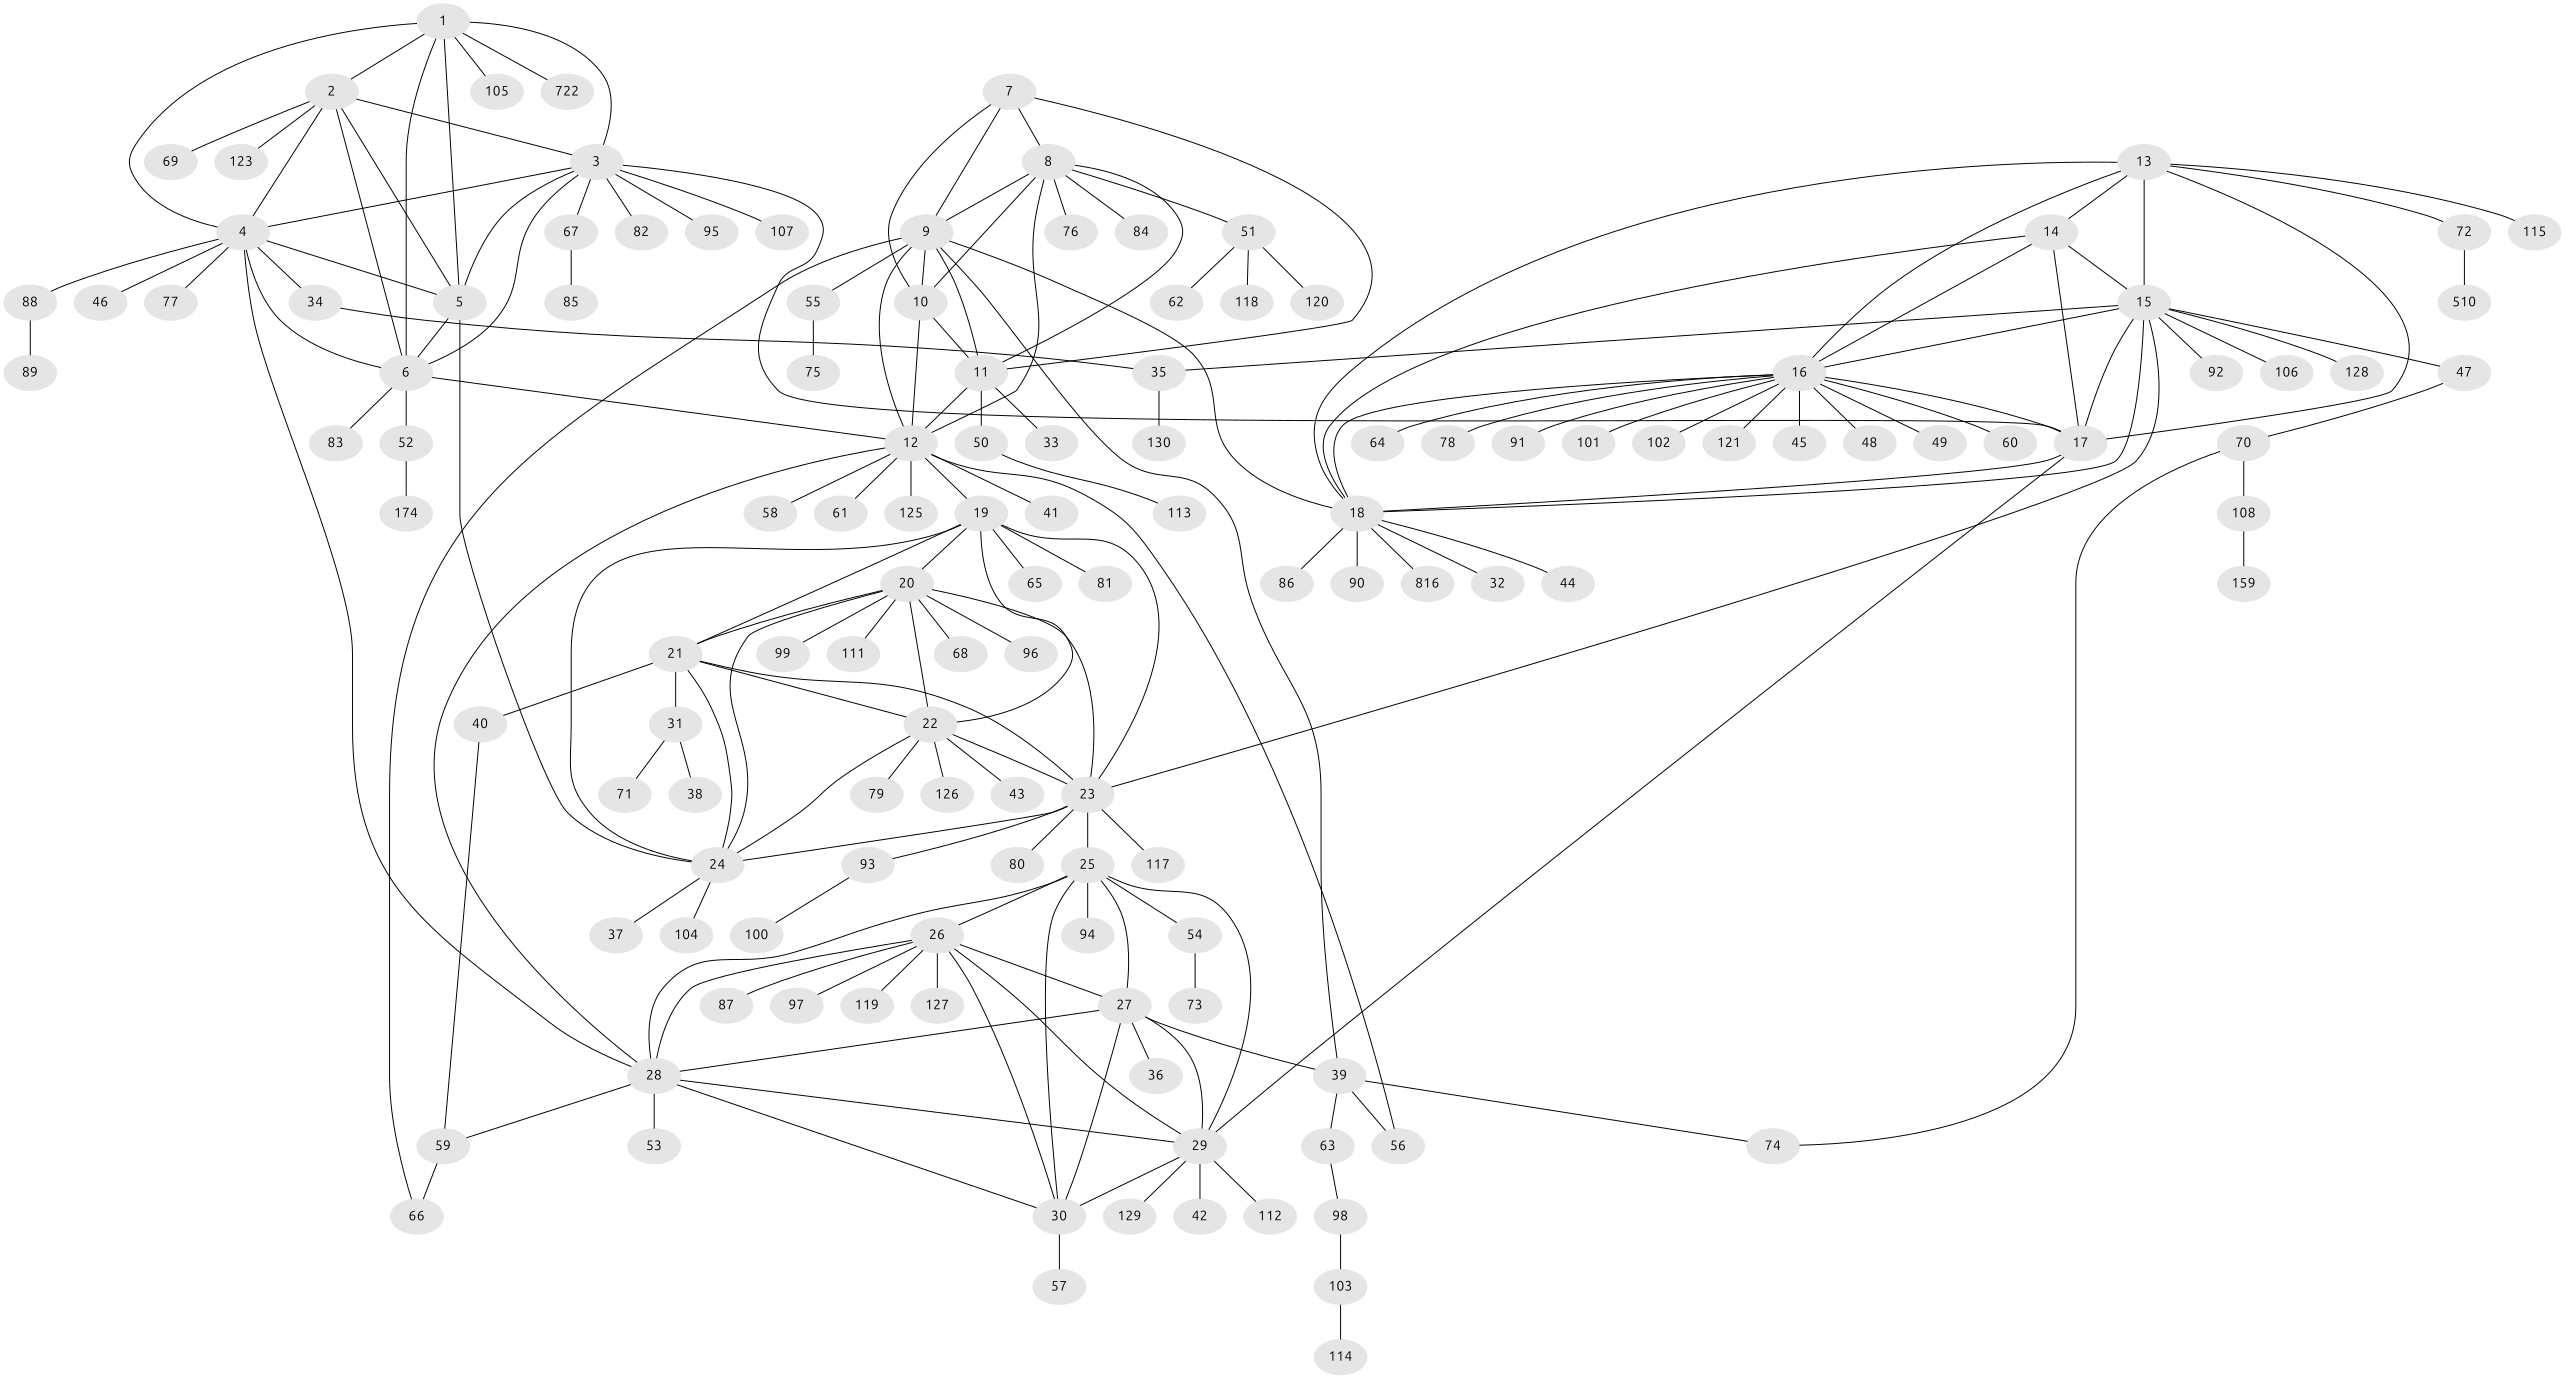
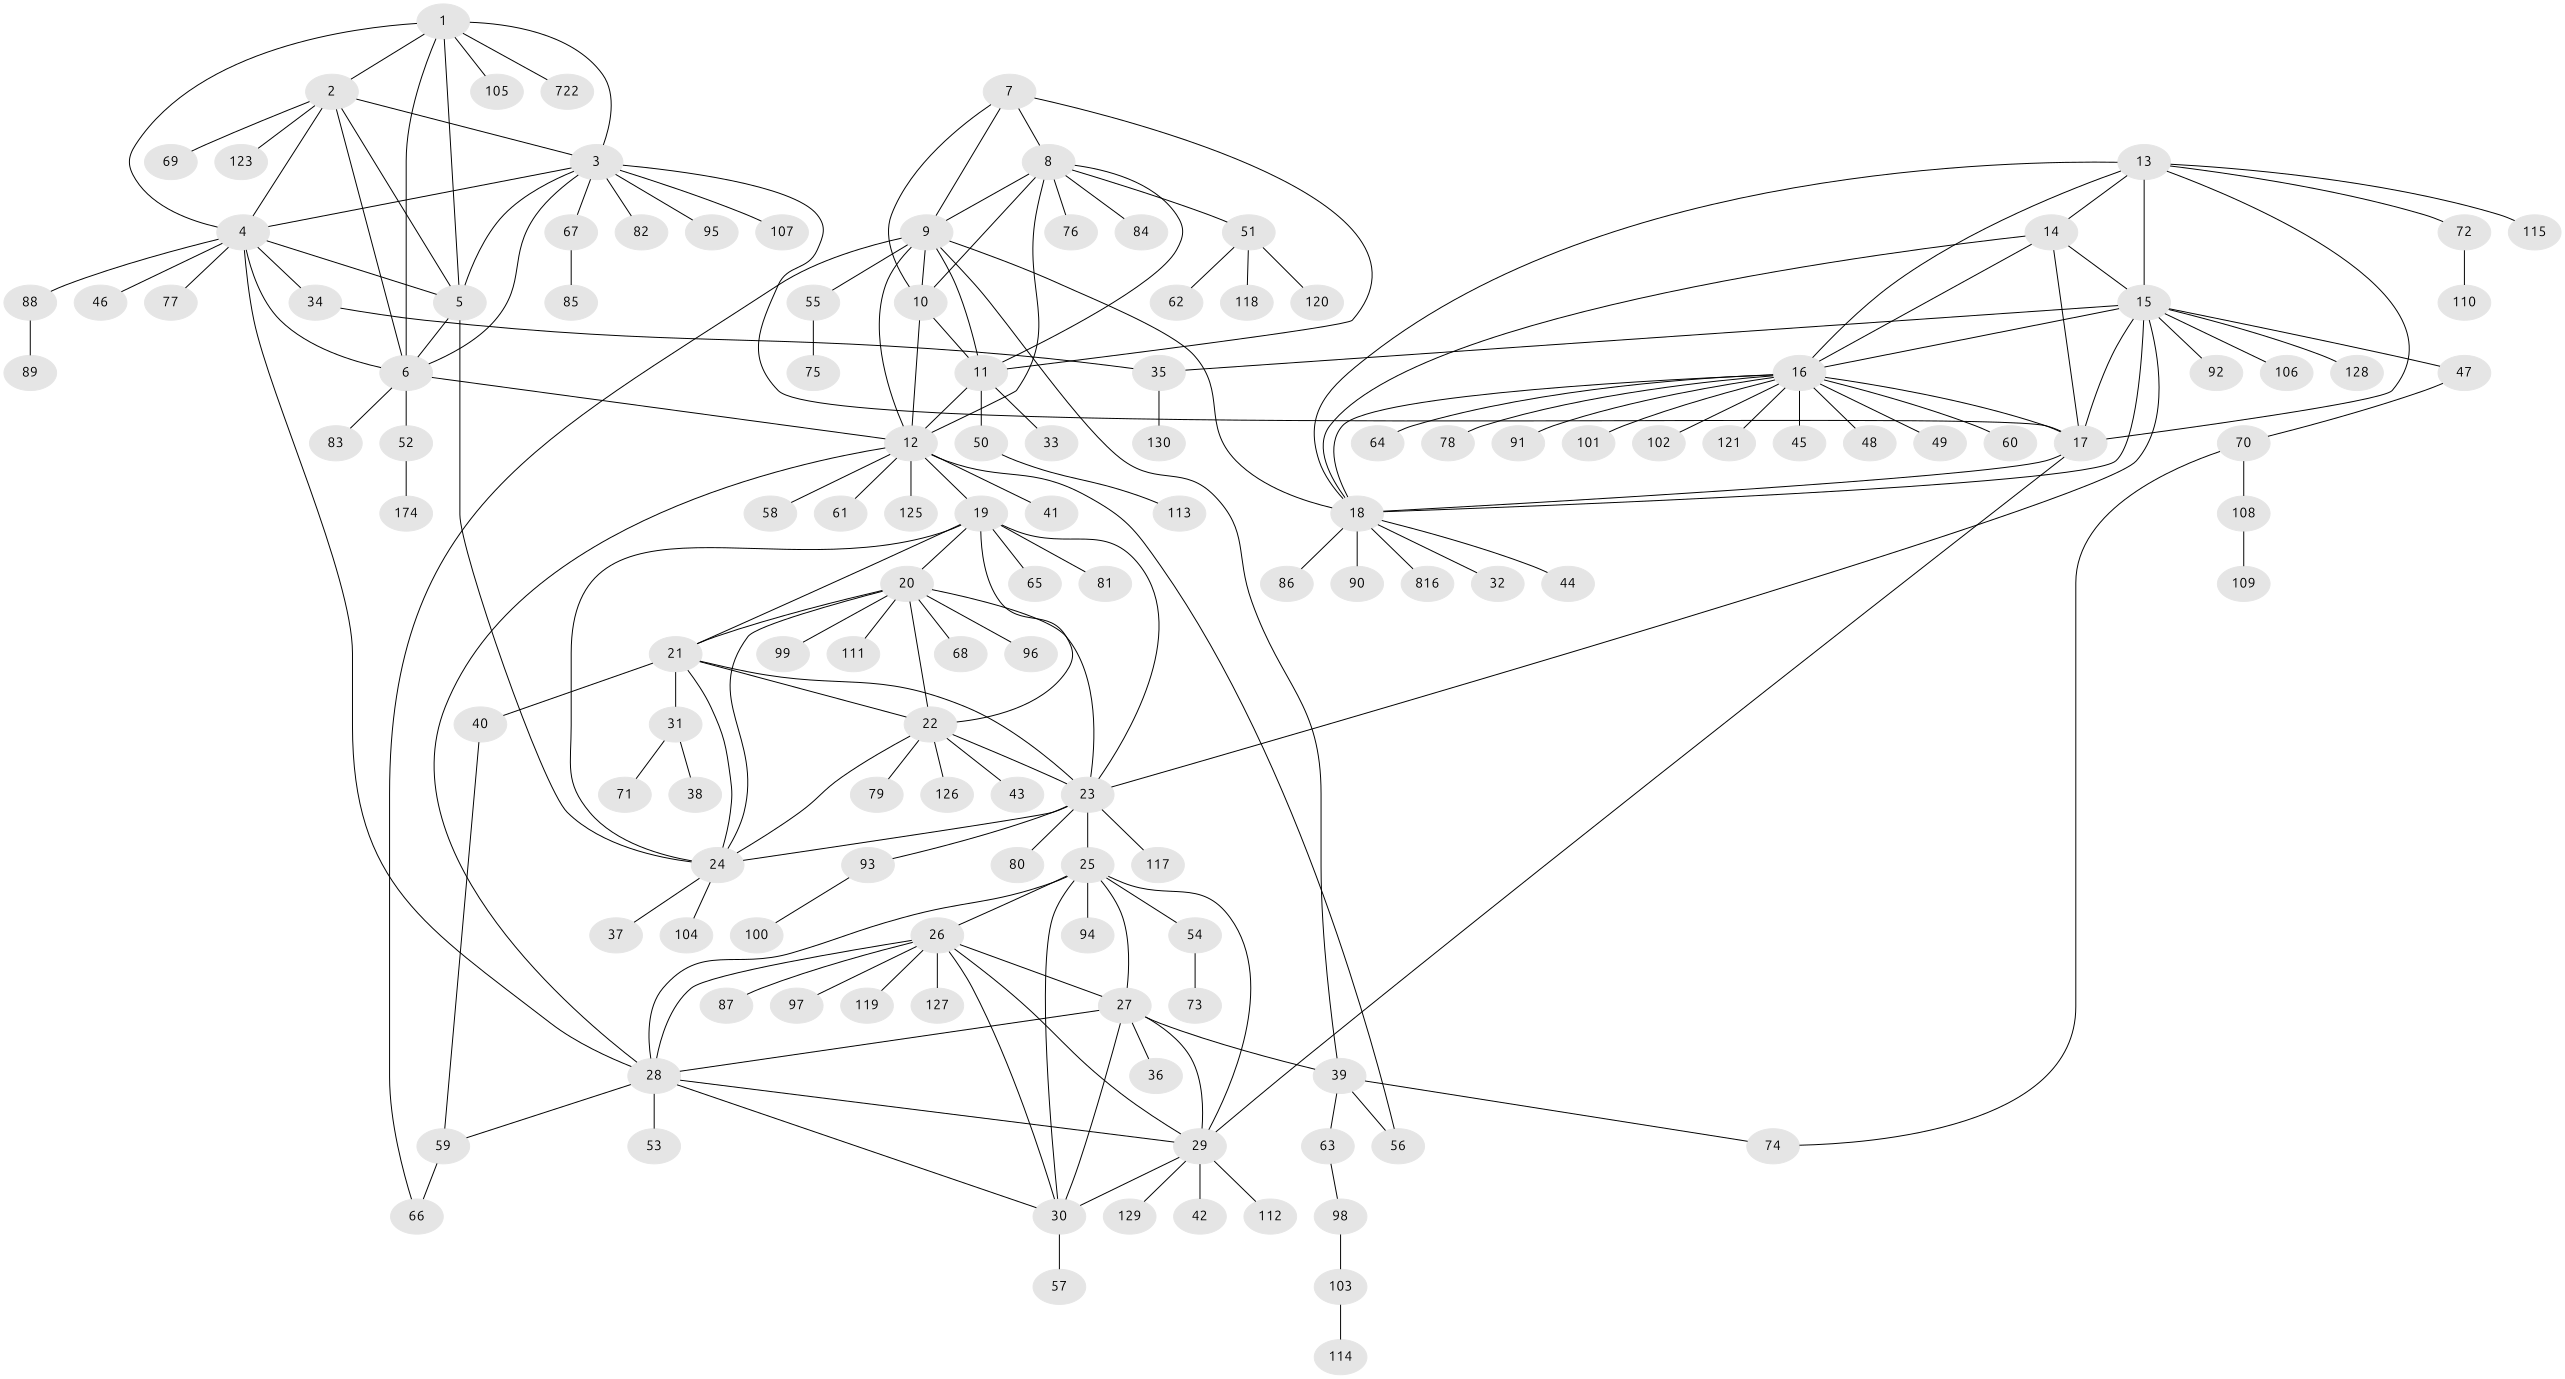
  graph {
    fontname=Ubuntu
    node [color=gray90 fontname=Ubuntu style=filled]
    edge [fontname=Ubuntu]
    1
    2
    3
    4
    5
    6
    105
    n8 [label=722]
    69
    123
    17
    67
    82
    95
    107
    28
    34
    46
    77
    88
    24
    12
    52
    83
    18
    29
    85
    30
    53
    59
    35
    89
    37
    104
    19
    41
    56
    58
    61
    125
    n41 [label=174]
    7
    8
    9
    10
    11
    51
    76
    84
    39
    55
    66
    33
    50
    62
    118
    120
    32
    44
    86
    90
    n62 [label=816]
    63
    74
    75
    113
    23
    20
    21
    22
    65
    81
    13
    14
    15
    16
    72
    115
    47
    92
    106
    128
    45
    48
    49
    60
    64
    78
    91
    101
    102
    121
-   110 [label=510]
+   110
    25
    80
    93
    117
    130
    70
    42
    112
    129
    68
    96
    99
    111
    31
    40
    43
    79
    126
    38
    71
    26
    27
    54
    94
    100
    87
    97
    119
    127
    36
    57
    73
    98
    108
    103
-   109 [label=159]
+   109
    114
    1 -- 2
    1 -- 3
    1 -- 4
    1 -- 5
    1 -- 6
    1 -- 105
    1 -- n8
    2 -- 3
    2 -- 4
    2 -- 5
    2 -- 6
    2 -- 69
    2 -- 123
    3 -- 4
    3 -- 5
    3 -- 6
    3 -- 17
    3 -- 67
    3 -- 82
    3 -- 95
    3 -- 107
    4 -- 5
    4 -- 6
    4 -- 28
    4 -- 34
    4 -- 46
    4 -- 77
    4 -- 88
    5 -- 6
    5 -- 24
    6 -- 12
    6 -- 52
    6 -- 83
    17 -- 18
    17 -- 29
    67 -- 85
    28 -- 29
    28 -- 30
    28 -- 53
    28 -- 59
    34 -- 35
    88 -- 89
    24 -- 37
    24 -- 104
    12 -- 28
    12 -- 19
    12 -- 41
    12 -- 56
    12 -- 58
    12 -- 61
    12 -- 125
    52 -- n41
    18 -- 32
    18 -- 44
    18 -- 86
    18 -- 90
    18 -- n62
    29 -- 30
    29 -- 42
    29 -- 112
    29 -- 129
    30 -- 57
    59 -- 66
    35 -- 130
    19 -- 24
    19 -- 23
    19 -- 20
    19 -- 21
    19 -- 22
    19 -- 65
    19 -- 81
    7 -- 8
    7 -- 9
    7 -- 10
    7 -- 11
    8 -- 12
    8 -- 9
    8 -- 10
    8 -- 11
    8 -- 51
    8 -- 76
    8 -- 84
    9 -- 12
    9 -- 18
    9 -- 10
    9 -- 11
    9 -- 39
    9 -- 55
    9 -- 66
    10 -- 12
    10 -- 11
    11 -- 12
    11 -- 33
    11 -- 50
    51 -- 62
    51 -- 118
    51 -- 120
    39 -- 56
    39 -- 63
    39 -- 74
    55 -- 75
    50 -- 113
    63 -- 98
    23 -- 24
    23 -- 25
    23 -- 80
    23 -- 93
    23 -- 117
    20 -- 24
    20 -- 23
    20 -- 21
    20 -- 22
    20 -- 68
    20 -- 96
    20 -- 99
    20 -- 111
    21 -- 24
    21 -- 23
    21 -- 22
    21 -- 31
    21 -- 40
    22 -- 24
    22 -- 23
    22 -- 43
    22 -- 79
    22 -- 126
    13 -- 17
    13 -- 18
    13 -- 14
    13 -- 15
    13 -- 16
    13 -- 72
    13 -- 115
    14 -- 17
    14 -- 18
    14 -- 15
    14 -- 16
    15 -- 17
    15 -- 18
    15 -- 35
    15 -- 23
    15 -- 16
    15 -- 47
    15 -- 92
    15 -- 106
    15 -- 128
    16 -- 17
    16 -- 18
    16 -- 45
    16 -- 48
    16 -- 49
    16 -- 60
    16 -- 64
    16 -- 78
    16 -- 91
    16 -- 101
    16 -- 102
    16 -- 121
    72 -- 110
    47 -- 70
    25 -- 28
    25 -- 29
    25 -- 30
    25 -- 26
    25 -- 27
    25 -- 54
    25 -- 94
    93 -- 100
    70 -- 74
    70 -- 108
    31 -- 38
    31 -- 71
    40 -- 59
    26 -- 28
    26 -- 29
    26 -- 30
    26 -- 27
    26 -- 87
    26 -- 97
    26 -- 119
    26 -- 127
    27 -- 28
    27 -- 29
    27 -- 30
    27 -- 39
    27 -- 36
    54 -- 73
    98 -- 103
    108 -- 109
    103 -- 114
  }
